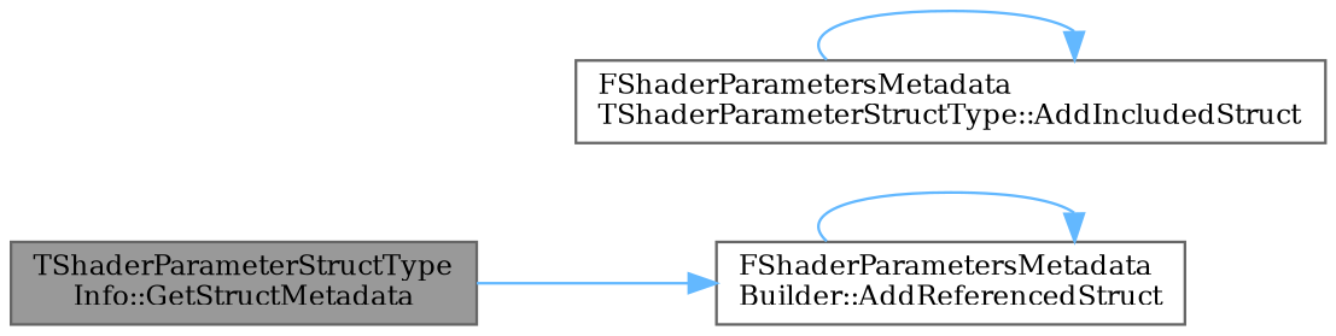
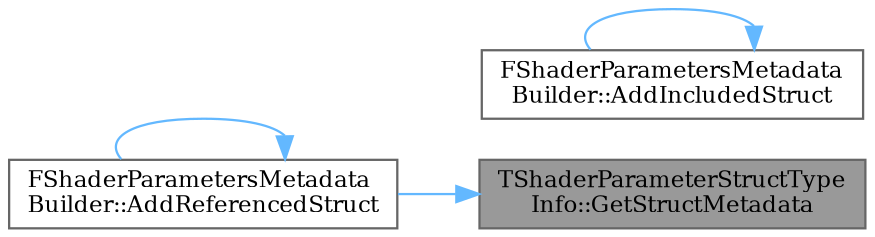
  digraph {
    fontname="DejaVu Serif"
    rankdir=RL
    node [color=grey40 fillcolor=white fontname="DejaVu Serif" fontsize=10 shape=box style=filled]
    edge [color=steelblue1 dir=back fontname="DejaVu Serif" fontsize=10 labelfontname=Helvetica labelfontsize=10 style=solid]
    n1 [color=gray40 fillcolor=grey60 fontcolor=black height=0.2 label="TShaderParameterStructType\lInfo::GetStructMetadata" width=0.4]
    n2 [height=0.2 label="FShaderParametersMetadata\lBuilder::AddReferencedStruct" width=0.4]
-   n3 [height=0.2 label="FShaderParametersMetadata\lTShaderParameterStructType::AddIncludedStruct" width=0.4]
-   n2 -> n1
+   n3 [height=0.2 label="FShaderParametersMetadata\lBuilder::AddIncludedStruct" width=0.4]
+   n1 -> n2
    n2 -> n2
    n3 -> n3
  }
